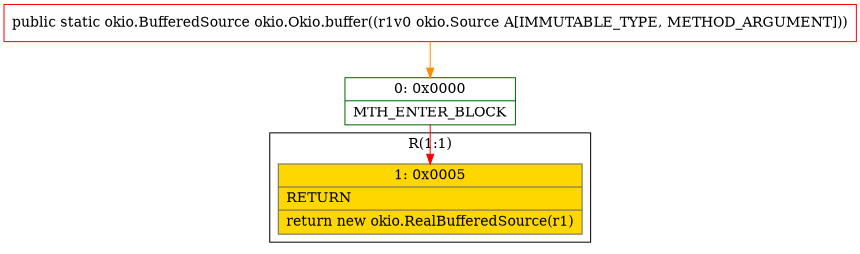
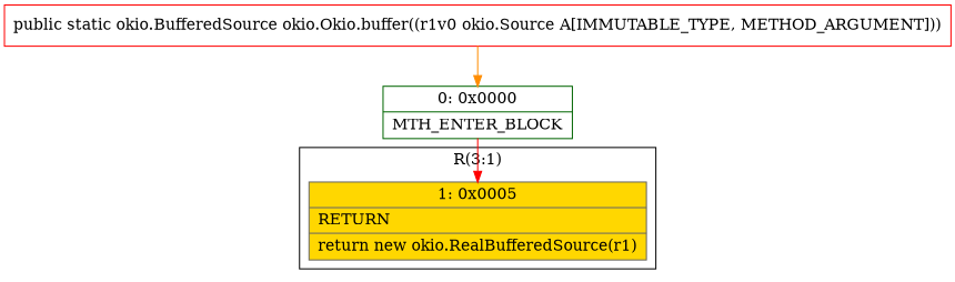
  digraph {
    node [shape=record style=filled fillcolor=white]
    n1 [color=gray40 label="{1\:\ 0x0005|RETURN\l|return new okio.RealBufferedSource(r1)\l}" fillcolor=gold]
    n2 [color=darkgreen label="{0\:\ 0x0000|MTH_ENTER_BLOCK\l}"]
    n3 [label="{public static okio.BufferedSource okio.Okio.buffer((r1v0 okio.Source A[IMMUTABLE_TYPE, METHOD_ARGUMENT])) }" color=red]
    subgraph cluster_1 {
-     label="R(1:1)"
+     label="R(3:1)"
      n1
    }
    n2 -> n1 [color=red]
    n3 -> n2 [color=darkorange]
  }
